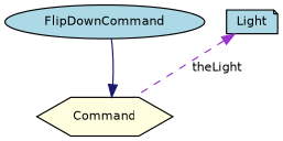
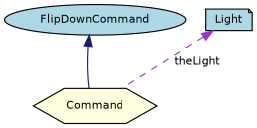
  digraph {
    node [color=black fillcolor=lightblue fontname=Helvetica fontsize=10 style=filled]
    edge [dir=back fontname=Helvetica fontsize=10 labelfontname=Helvetica labelfontsize=10]
    n1 [fontcolor=black height=0.2 label=FlipDownCommand shape=ellipse width=0.4]
    n2 [fillcolor=lightyellow height=0.2 label=Command shape=hexagon width=0.4]
    n3 [height=0.2 label=Light shape=note width=0.4]
-   n2 -> n1 [color=midnightblue style=solid]
+   n1 -> n2 [color=midnightblue style=solid]
    n3 -> n2 [color=darkorchid3 label=" theLight" style=dashed]
  }
